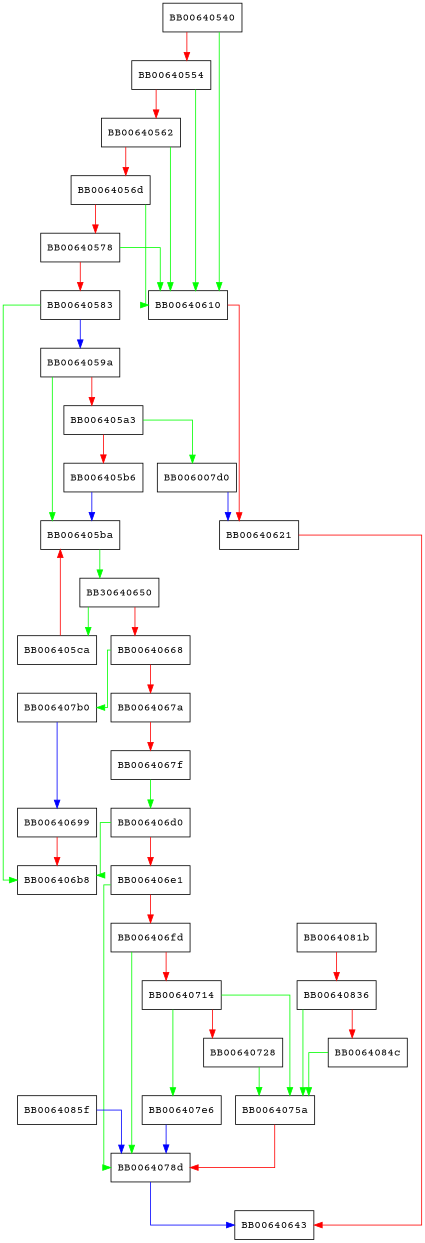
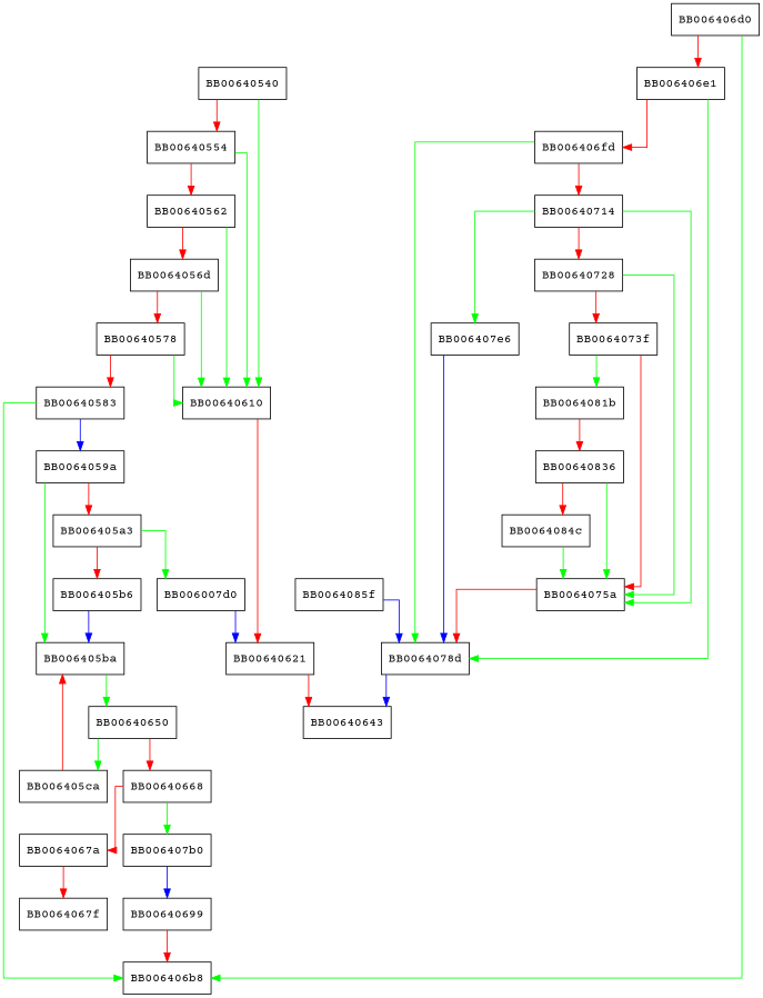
  digraph {
    fontname="Courier Prime"
    splines=ortho
    node [fontname="Courier Prime" shape=box]
    edge [color=red fontname="Courier Prime"]
    BB00640540
    BB00640610
    BB00640554
    BB00640621
    BB00640562
    BB00640643
    BB0064056d
    BB00640578
    BB00640583
    BB006406b8
    BB0064059a
    BB006405ba
    BB006405a3
-   BB00640650 [label=BB30640650]
+   BB00640650
    n15 [label=BB006007d0]
    BB006405b6
    BB006405ca
    BB00640668
    BB006407b0
    BB0064067a
    BB00640699
    BB0064067f
    BB006406d0
    BB006406e1
    BB0064078d
    BB006406fd
    BB00640714
    BB006407e6
    BB00640728
    BB0064075a
+   BB0064073f
    BB0064081b
    BB00640836
    BB0064084c
    BB0064085f
    BB00640540 -> BB00640610 [color=green]
    BB00640540 -> BB00640554
    BB00640610 -> BB00640621
    BB00640554 -> BB00640610 [color=green]
    BB00640554 -> BB00640562
    BB00640621 -> BB00640643
    BB00640562 -> BB00640610 [color=green]
    BB00640562 -> BB0064056d
    BB0064056d -> BB00640610 [color=green]
    BB0064056d -> BB00640578
    BB00640578 -> BB00640610 [color=green]
    BB00640578 -> BB00640583
    BB00640583 -> BB006406b8 [color=green]
    BB00640583 -> BB0064059a [color=blue]
    BB0064059a -> BB006405ba [color=green]
    BB0064059a -> BB006405a3
    BB006405ba -> BB00640650 [color=green]
    BB006405a3 -> n15 [color=green]
    BB006405a3 -> BB006405b6
    BB00640650 -> BB006405ca [color=green]
    BB00640650 -> BB00640668
    n15 -> BB00640621 [color=blue]
    BB006405b6 -> BB006405ba [color=blue]
    BB006405ca -> BB006405ba
    BB00640668 -> BB006407b0 [color=green]
    BB00640668 -> BB0064067a
    BB006407b0 -> BB00640699 [color=blue]
    BB0064067a -> BB0064067f
    BB00640699 -> BB006406b8
-   BB0064067f -> BB006406d0 [color=green]
    BB006406d0 -> BB006406b8 [color=green]
    BB006406d0 -> BB006406e1
    BB006406e1 -> BB0064078d [color=green]
    BB006406e1 -> BB006406fd
    BB0064078d -> BB00640643 [color=blue]
    BB006406fd -> BB0064078d [color=green]
    BB006406fd -> BB00640714
    BB00640714 -> BB006407e6 [color=green]
    BB00640714 -> BB00640728
    BB00640714 -> BB0064075a [color=green]
    BB006407e6 -> BB0064078d [color=blue]
    BB00640728 -> BB0064075a [color=green]
+   BB00640728 -> BB0064073f
    BB0064075a -> BB0064078d
+   BB0064073f -> BB0064075a
+   BB0064073f -> BB0064081b [color=green]
    BB0064081b -> BB00640836
    BB00640836 -> BB0064075a [color=green]
    BB00640836 -> BB0064084c
    BB0064084c -> BB0064075a [color=green]
    BB0064085f -> BB0064078d [color=blue]
  }
